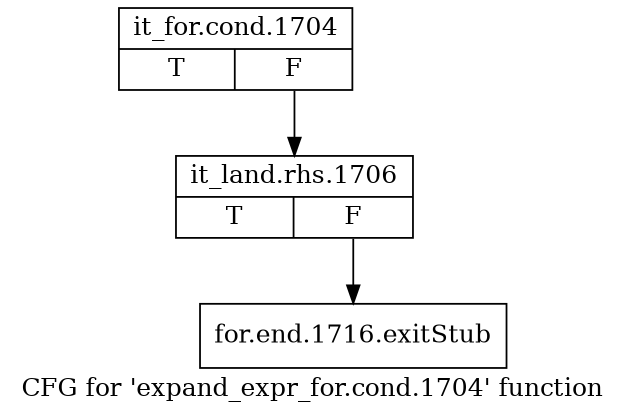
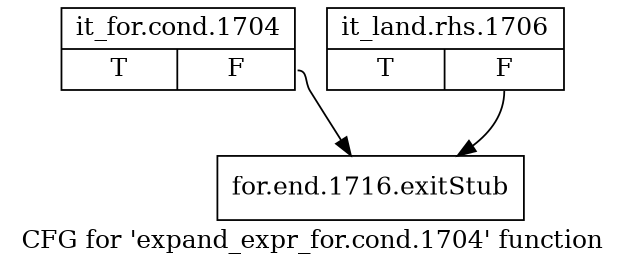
  digraph {
    label="CFG for 'expand_expr_for.cond.1704' function"
    node [shape=record]
    edge [tailport=s1]
    n1 [label="{it_for.cond.1704|{<s0>T|<s1>F}}"]
    n2 [label="{it_land.rhs.1706|{<s0>T|<s1>F}}"]
    n3 [label="{for.end.1716.exitStub}"]
-   n1 -> n2
+   n1 -> n3
    n2 -> n3
  }
